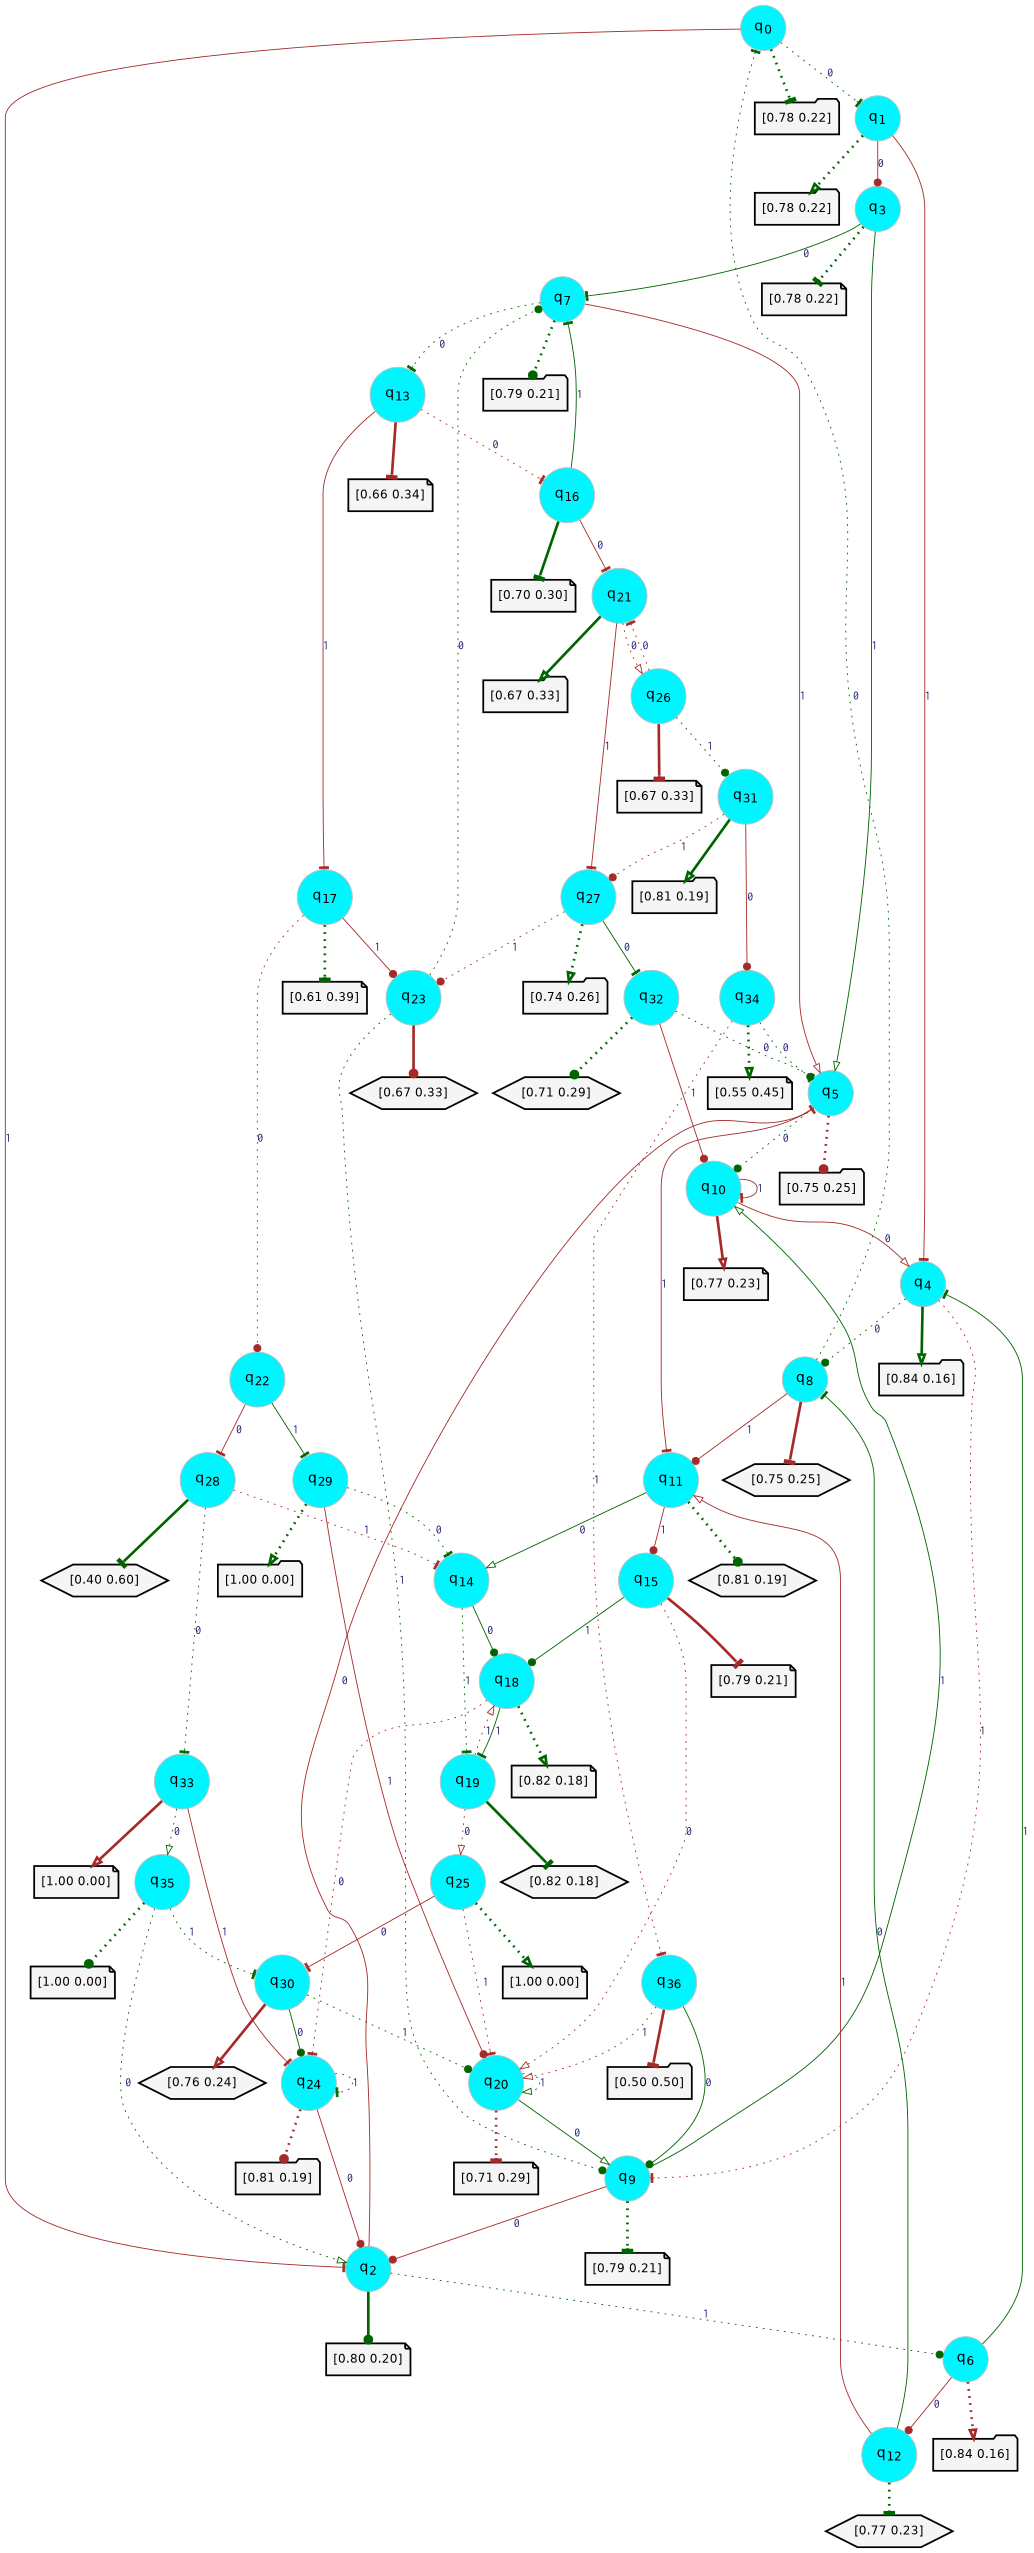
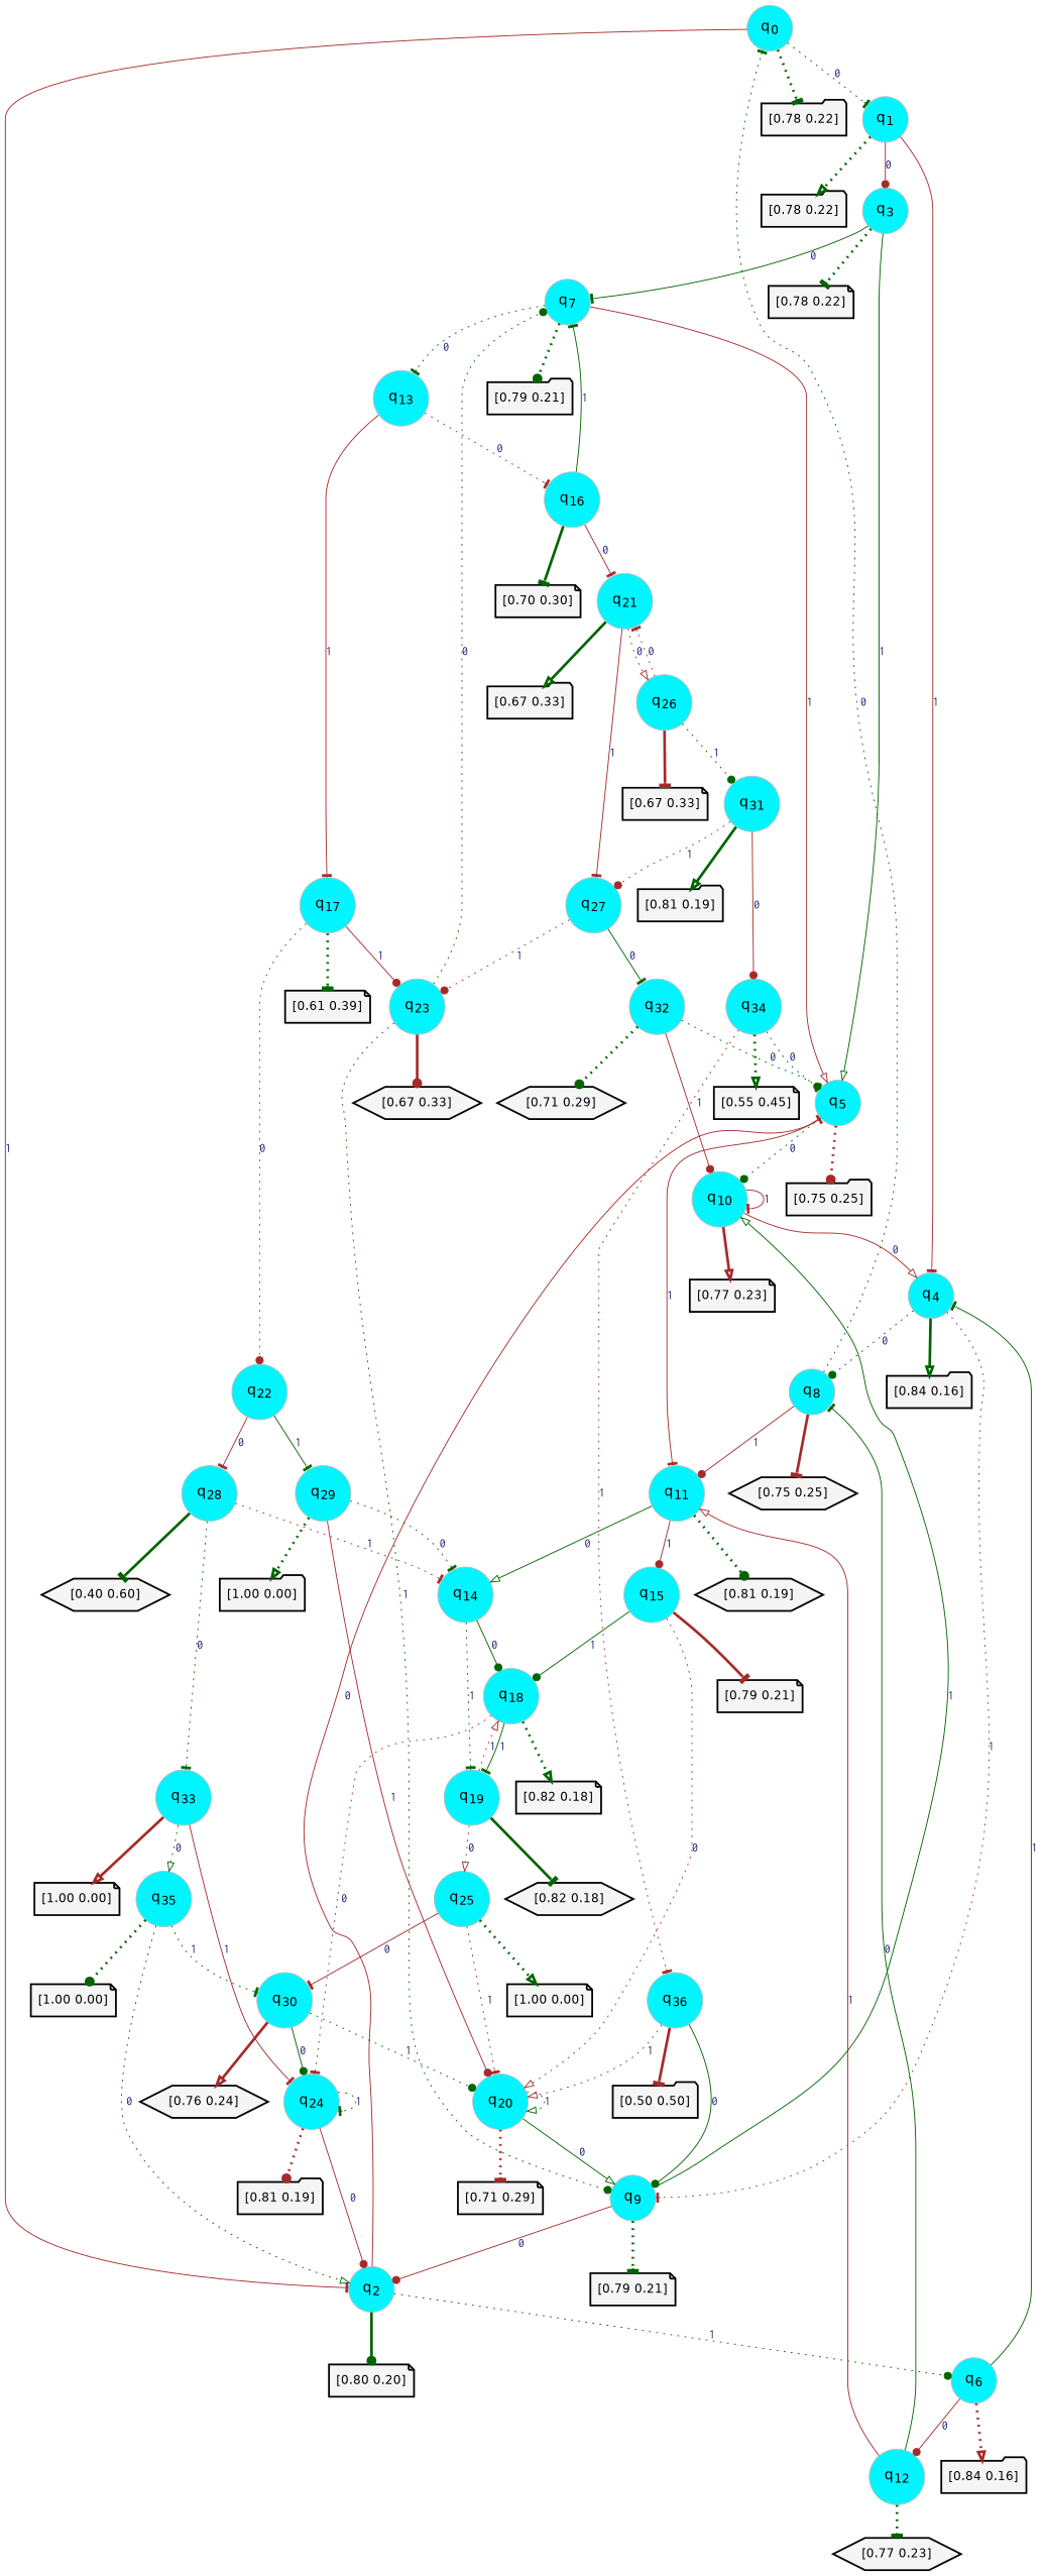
  digraph {
    rankdir=TD
    node [color=gray fillcolor=turquoise1 fontcolor=black fontname=Helvetica fontsize=16 fontweight=bold shape=circle style=filled]
    edge [arrowhead=tee arrowsize=1 color=darkgreen fontcolor=midnightblue fontname=courier fontweight=bold penwidth=1 style=solid weight=20]
    n1 [label=<q<SUB>0</SUB>>]
    n2 [label=<q<SUB>1</SUB>>]
    n3 [label=<q<SUB>2</SUB>>]
    n4 [color=black fillcolor=whitesmoke fontsize=14 label="[0.78 0.22]" penwidth=2 shape=folder]
    n5 [label=<q<SUB>3</SUB>>]
    n6 [label=<q<SUB>4</SUB>>]
    n7 [color=black fillcolor=whitesmoke fontsize=14 label="[0.78 0.22]" penwidth=2 shape=folder]
    n8 [label=<q<SUB>5</SUB>>]
    n9 [label=<q<SUB>6</SUB>>]
    n10 [color=black fillcolor=whitesmoke fontsize=14 label="[0.80 0.20]" penwidth=2 shape=note]
    n11 [label=<q<SUB>7</SUB>>]
    n12 [color=black fillcolor=whitesmoke fontsize=14 label="[0.78 0.22]" penwidth=2 shape=note]
    n13 [label=<q<SUB>8</SUB>>]
    n14 [label=<q<SUB>9</SUB>>]
    n15 [color=black fillcolor=whitesmoke fontsize=14 label="[0.84 0.16]" penwidth=2 shape=folder]
    n16 [label=<q<SUB>10</SUB>>]
    n17 [label=<q<SUB>11</SUB>>]
    n18 [color=black fillcolor=whitesmoke fontsize=14 label="[0.75 0.25]" penwidth=2 shape=folder]
    n19 [label=<q<SUB>12</SUB>>]
    n20 [color=black fillcolor=whitesmoke fontsize=14 label="[0.84 0.16]" penwidth=2 shape=folder]
    n21 [label=<q<SUB>13</SUB>>]
    n22 [color=black fillcolor=whitesmoke fontsize=14 label="[0.79 0.21]" penwidth=2 shape=folder]
    n23 [color=black fillcolor=whitesmoke fontsize=14 label="[0.75 0.25]" penwidth=2 shape=hexagon]
    n24 [color=black fillcolor=whitesmoke fontsize=14 label="[0.79 0.21]" penwidth=2 shape=note]
    n25 [color=black fillcolor=whitesmoke fontsize=14 label="[0.77 0.23]" penwidth=2 shape=note]
    n26 [label=<q<SUB>14</SUB>>]
    n27 [label=<q<SUB>15</SUB>>]
    n28 [color=black fillcolor=whitesmoke fontsize=14 label="[0.81 0.19]" penwidth=2 shape=hexagon]
    n29 [color=black fillcolor=whitesmoke fontsize=14 label="[0.77 0.23]" penwidth=2 shape=hexagon]
    n30 [label=<q<SUB>16</SUB>>]
    n31 [label=<q<SUB>17</SUB>>]
-   n32 [color=black fillcolor=whitesmoke fontsize=14 label="[0.66 0.34]" penwidth=2 shape=note]
    n33 [label=<q<SUB>18</SUB>>]
    n34 [label=<q<SUB>19</SUB>>]
    n35 [label=<q<SUB>20</SUB>>]
    n36 [color=black fillcolor=whitesmoke fontsize=14 label="[0.79 0.21]" penwidth=2 shape=note]
    n37 [label=<q<SUB>21</SUB>>]
    n38 [color=black fillcolor=whitesmoke fontsize=14 label="[0.70 0.30]" penwidth=2 shape=note]
    n39 [label=<q<SUB>22</SUB>>]
    n40 [label=<q<SUB>23</SUB>>]
    n41 [color=black fillcolor=whitesmoke fontsize=14 label="[0.61 0.39]" penwidth=2 shape=note]
    n42 [label=<q<SUB>24</SUB>>]
    n43 [color=black fillcolor=whitesmoke fontsize=14 label="[0.82 0.18]" penwidth=2 shape=note]
    n44 [label=<q<SUB>25</SUB>>]
    n45 [color=black fillcolor=whitesmoke fontsize=14 label="[0.82 0.18]" penwidth=2 shape=hexagon]
    n46 [color=black fillcolor=whitesmoke fontsize=14 label="[0.71 0.29]" penwidth=2 shape=note]
    n47 [label=<q<SUB>26</SUB>>]
    n48 [label=<q<SUB>27</SUB>>]
    n49 [color=black fillcolor=whitesmoke fontsize=14 label="[0.67 0.33]" penwidth=2 shape=folder]
    n50 [label=<q<SUB>28</SUB>>]
    n51 [label=<q<SUB>29</SUB>>]
    n52 [color=black fillcolor=whitesmoke fontsize=14 label="[0.67 0.33]" penwidth=2 shape=hexagon]
    n53 [color=black fillcolor=whitesmoke fontsize=14 label="[0.81 0.19]" penwidth=2 shape=folder]
    n54 [label=<q<SUB>30</SUB>>]
    n55 [color=black fillcolor=whitesmoke fontsize=14 label="[1.00 0.00]" penwidth=2 shape=note]
    n56 [label=<q<SUB>31</SUB>>]
    n57 [color=black fillcolor=whitesmoke fontsize=14 label="[0.67 0.33]" penwidth=2 shape=note]
    n58 [label=<q<SUB>32</SUB>>]
-   n59 [color=black fillcolor=whitesmoke fontsize=14 label="[0.74 0.26]" penwidth=2 shape=folder]
    n60 [label=<q<SUB>33</SUB>>]
    n61 [color=black fillcolor=whitesmoke fontsize=14 label="[0.40 0.60]" penwidth=2 shape=hexagon]
    n62 [color=black fillcolor=whitesmoke fontsize=14 label="[1.00 0.00]" penwidth=2 shape=folder]
    n63 [color=black fillcolor=whitesmoke fontsize=14 label="[0.76 0.24]" penwidth=2 shape=hexagon]
    n64 [label=<q<SUB>34</SUB>>]
    n65 [color=black fillcolor=whitesmoke fontsize=14 label="[0.81 0.19]" penwidth=2 shape=folder]
    n66 [color=black fillcolor=whitesmoke fontsize=14 label="[0.71 0.29]" penwidth=2 shape=hexagon]
    n67 [label=<q<SUB>35</SUB>>]
    n68 [color=black fillcolor=whitesmoke fontsize=14 label="[1.00 0.00]" penwidth=2 shape=note]
    n69 [label=<q<SUB>36</SUB>>]
    n70 [color=black fillcolor=whitesmoke fontsize=14 label="[0.55 0.45]" penwidth=2 shape=note]
    n71 [color=black fillcolor=whitesmoke fontsize=14 label="[1.00 0.00]" penwidth=2 shape=note]
    n72 [color=black fillcolor=whitesmoke fontsize=14 label="[0.50 0.50]" penwidth=2 shape=folder]
    n1 -> n2 [label=0 style=dotted]
    n1 -> n3 [color=brown label=1]
    n1 -> n4 [penwidth=3 style=dotted]
    n2 -> n5 [arrowhead=dot color=brown label=0]
    n2 -> n6 [color=brown label=1]
    n2 -> n7 [arrowhead=onormal penwidth=3 style=dotted]
    n3 -> n8 [color=brown label=0]
    n3 -> n9 [arrowhead=dot label=1 style=dotted]
    n3 -> n10 [arrowhead=dot penwidth=3]
    n5 -> n8 [arrowhead=onormal label=1]
    n5 -> n11 [label=0]
    n5 -> n12 [penwidth=3 style=dotted]
    n6 -> n13 [arrowhead=dot label=0 style=dotted]
    n6 -> n14 [color=brown label=1 style=dotted]
    n6 -> n15 [arrowhead=onormal penwidth=3]
    n8 -> n16 [arrowhead=dot label=0 style=dotted]
    n8 -> n17 [color=brown label=1]
    n8 -> n18 [arrowhead=dot color=brown penwidth=3 style=dotted]
    n9 -> n6 [label=1]
    n9 -> n19 [arrowhead=dot color=brown label=0]
    n9 -> n20 [arrowhead=onormal color=brown penwidth=3 style=dotted]
    n11 -> n8 [arrowhead=onormal color=brown label=1]
    n11 -> n21 [label=0 style=dotted]
    n11 -> n22 [arrowhead=dot penwidth=3 style=dotted]
    n13 -> n1 [label=0 style=dotted]
    n13 -> n17 [arrowhead=dot color=brown label=1]
    n13 -> n23 [color=brown penwidth=3]
    n14 -> n3 [arrowhead=dot color=brown label=0]
    n14 -> n16 [arrowhead=onormal label=1]
    n14 -> n24 [penwidth=3 style=dotted]
    n16 -> n6 [arrowhead=onormal color=brown label=0]
    n16 -> n16 [color=brown label=1]
    n16 -> n25 [arrowhead=onormal color=brown penwidth=3]
    n17 -> n26 [arrowhead=onormal label=0]
    n17 -> n27 [arrowhead=dot color=brown label=1]
    n17 -> n28 [arrowhead=dot penwidth=3 style=dotted]
    n19 -> n13 [label=0]
    n19 -> n17 [arrowhead=onormal color=brown label=1]
    n19 -> n29 [penwidth=3 style=dotted]
    n21 -> n30 [color=brown label=0 style=dotted]
    n21 -> n31 [color=brown label=1]
-   n21 -> n32 [color=brown penwidth=3]
    n26 -> n33 [arrowhead=dot label=0]
    n26 -> n34 [label=1 style=dotted]
    n27 -> n33 [arrowhead=dot label=1]
    n27 -> n35 [arrowhead=onormal color=brown label=0 style=dotted]
    n27 -> n36 [color=brown penwidth=3]
    n30 -> n11 [label=1]
    n30 -> n37 [color=brown label=0]
    n30 -> n38 [penwidth=3]
    n31 -> n39 [arrowhead=dot color=brown label=0 style=dotted]
    n31 -> n40 [arrowhead=dot color=brown label=1]
    n31 -> n41 [penwidth=3 style=dotted]
    n33 -> n34 [label=1]
    n33 -> n42 [color=brown label=0 style=dotted]
    n33 -> n43 [arrowhead=onormal penwidth=3 style=dotted]
    n34 -> n33 [arrowhead=onormal color=brown label=1 style=dotted]
    n34 -> n44 [arrowhead=onormal color=brown label=0 style=dotted]
    n34 -> n45 [penwidth=3]
    n35 -> n14 [arrowhead=onormal label=0]
    n35 -> n35 [arrowhead=onormal label=1 style=dotted]
    n35 -> n46 [color=brown penwidth=3 style=dotted]
    n37 -> n47 [arrowhead=onormal color=brown label=0 style=dotted]
    n37 -> n48 [color=brown label=1]
    n37 -> n49 [arrowhead=onormal penwidth=3]
    n39 -> n50 [color=brown label=0]
    n39 -> n51 [label=1]
    n40 -> n11 [arrowhead=dot label=0 style=dotted]
    n40 -> n14 [arrowhead=dot label=1 style=dotted]
    n40 -> n52 [arrowhead=dot color=brown penwidth=3]
    n42 -> n3 [arrowhead=dot color=brown label=0]
    n42 -> n42 [label=1 style=dotted]
    n42 -> n53 [arrowhead=dot color=brown penwidth=3 style=dotted]
    n44 -> n35 [color=brown label=1 style=dotted]
    n44 -> n54 [color=brown label=0]
    n44 -> n55 [arrowhead=onormal penwidth=3 style=dotted]
    n47 -> n37 [color=brown label=0 style=dotted]
    n47 -> n56 [arrowhead=dot label=1 style=dotted]
    n47 -> n57 [color=brown penwidth=3]
    n48 -> n40 [arrowhead=dot color=brown label=1 style=dotted]
    n48 -> n58 [label=0]
-   n48 -> n59 [arrowhead=onormal penwidth=3 style=dotted]
    n50 -> n26 [color=brown label=1 style=dotted]
    n50 -> n60 [label=0 style=dotted]
    n50 -> n61 [penwidth=3]
    n51 -> n26 [label=0 style=dotted]
    n51 -> n35 [arrowhead=dot color=brown label=1]
    n51 -> n62 [arrowhead=onormal penwidth=3 style=dotted]
    n54 -> n35 [arrowhead=dot label=1 style=dotted]
    n54 -> n42 [arrowhead=dot label=0]
    n54 -> n63 [arrowhead=onormal color=brown penwidth=3]
    n56 -> n48 [arrowhead=dot color=brown label=1 style=dotted]
    n56 -> n64 [arrowhead=dot color=brown label=0]
    n56 -> n65 [arrowhead=onormal penwidth=3]
    n58 -> n8 [arrowhead=dot label=0 style=dotted]
    n58 -> n16 [arrowhead=dot color=brown label=1]
    n58 -> n66 [arrowhead=dot penwidth=3 style=dotted]
    n60 -> n42 [color=brown label=1]
    n60 -> n67 [arrowhead=onormal label=0 style=dotted]
    n60 -> n68 [arrowhead=onormal color=brown penwidth=3]
    n64 -> n8 [label=0 style=dotted]
    n64 -> n69 [color=brown label=1 style=dotted]
    n64 -> n70 [arrowhead=onormal penwidth=3 style=dotted]
    n67 -> n3 [arrowhead=onormal label=0 style=dotted]
    n67 -> n54 [label=1 style=dotted]
    n67 -> n71 [arrowhead=dot penwidth=3 style=dotted]
    n69 -> n14 [arrowhead=dot label=0]
    n69 -> n35 [arrowhead=onormal color=brown label=1 style=dotted]
    n69 -> n72 [color=brown penwidth=3]
  }
